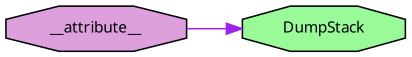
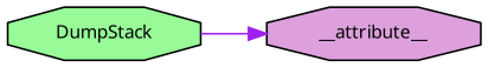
  digraph {
    rankdir=RL
    fontname="Noto Sans"
    node [color=black fontname="Noto Sans" fontsize=10 shape=octagon style=filled]
    n1 [fillcolor=palegreen fontcolor=black height=0.2 label=DumpStack width=0.4]
    n2 [fillcolor=plum height=0.2 label=__attribute__ width=0.4]
-   n1 -> n2 [color=purple dir=back fontname="Noto Sans" fontsize=10 labelfontname=Helvetica labelfontsize=10 style=solid]
+   n2 -> n1 [color=purple dir=back fontname="Noto Sans" fontsize=10 labelfontname=Helvetica labelfontsize=10 style=solid]
  }
